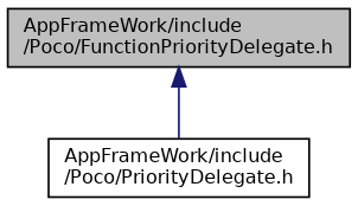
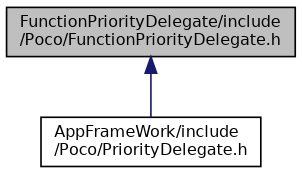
  digraph {
    node [color=black fontname=Helvetica fontsize=10 shape=record style=filled]
-   n1 [fillcolor=grey75 fontcolor=black height=0.2 label="AppFrameWork/include\l/Poco/FunctionPriorityDelegate.h" width=0.4]
+   n1 [fillcolor=grey75 fontcolor=black height=0.2 label="FunctionPriorityDelegate/include\l/Poco/FunctionPriorityDelegate.h" width=0.4]
    n2 [fillcolor=white height=0.2 label="AppFrameWork/include\l/Poco/PriorityDelegate.h" width=0.4]
    n1 -> n2 [color=midnightblue dir=back fontname=Helvetica fontsize=10 labelfontname=Helvetica labelfontsize=10 style=solid]
  }
